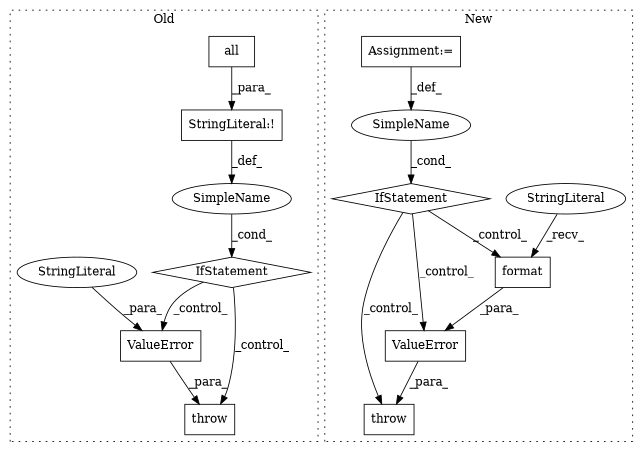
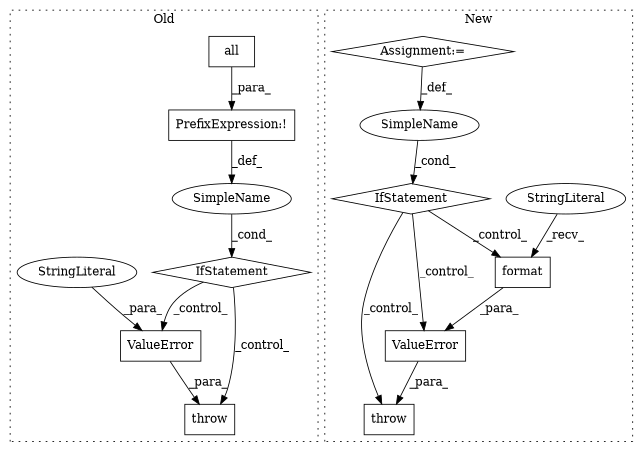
  digraph {
    node [a=32 shape=box]
    n1 [l="15,-5" label=all s="1507,1653"]
    n2 [a=25 l="4,2" label=IfStatement s="1502,1648" shape=diamond]
-   n3 [a=38 l=1 label="StringLiteral:!" s=1506]
+   n3 [a=38 l=1 label="PrefixExpression:!" s=1506]
    n4 [a=42 label=SimpleName shape=ellipse]
    n5 [a=53 l=6 label=throw s=1658]
    n6 [l="11,1" label=ValueError s="1664,1699"]
    n7 [a=45 l=24 label=StringLiteral s=1675 shape=ellipse]
    n8 [l="7,1" label=format s="1693,1703"]
    n9 [a=25 l="10,2" label=IfStatement s="1608,1642" shape=diamond]
    n10 [a=42 label=SimpleName shape=ellipse]
    n11 [a=45 l=21 label=StringLiteral s=1671 shape=ellipse]
    n12 [a=53 l=6 label=throw s=1654]
-   n13 [a=7 l="65,2" label="Assignment:=" s="1515,1598"]
+   n13 [a=7 l="65,2" label="Assignment:=" s="1515,1598" shape=diamond]
    n14 [l="11,1" label=ValueError s="1660,1704"]
    subgraph cluster_1 {
      label=Old
      style=dotted
      n1
      n2
      n3
      n4
      n5
      n6
      n7
    }
    subgraph cluster_2 {
      label=New
      style=dotted
      n8
      n9
      n10
      n11
      n12
      n13
      n14
    }
    n1 -> n3 [label=_para_]
    n2 -> n5 [label=_control_]
    n2 -> n6 [label=_control_]
    n3 -> n4 [label=_def_]
    n4 -> n2 [label=_cond_]
    n6 -> n5 [label=_para_]
    n7 -> n6 [label=_para_]
    n8 -> n14 [label=_para_]
    n9 -> n8 [label=_control_]
    n9 -> n12 [label=_control_]
    n9 -> n14 [label=_control_]
    n10 -> n9 [label=_cond_]
    n11 -> n8 [label=_recv_]
    n13 -> n10 [label=_def_]
    n14 -> n12 [label=_para_]
  }
